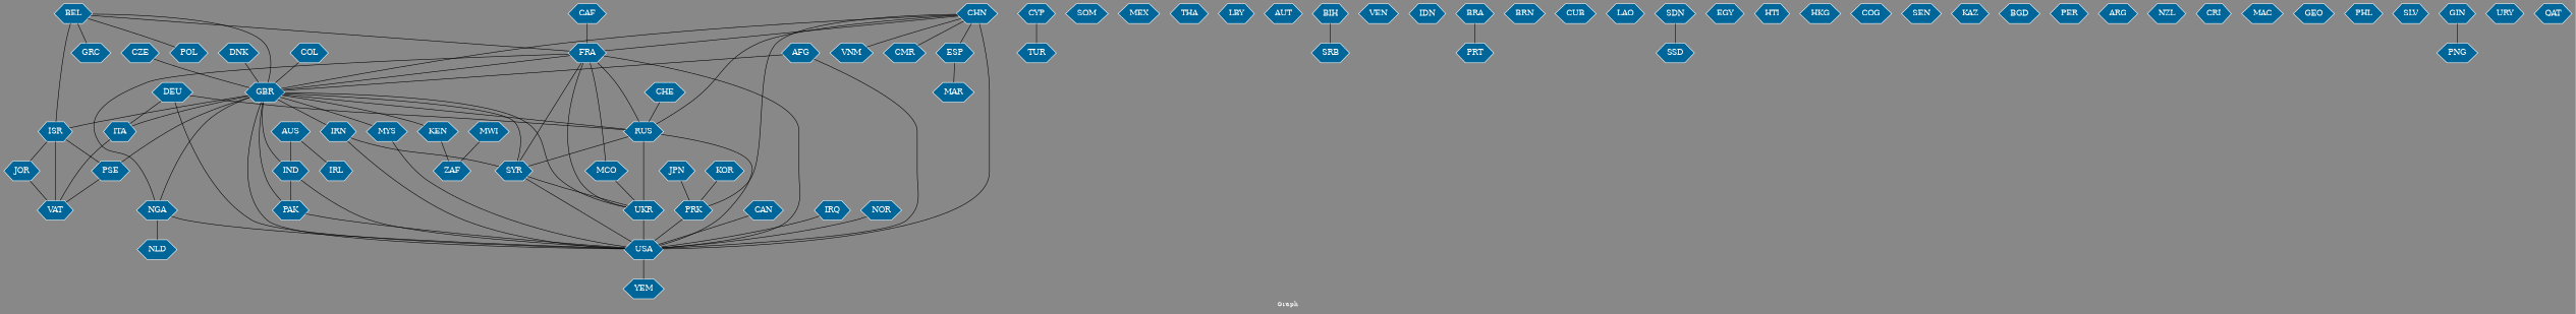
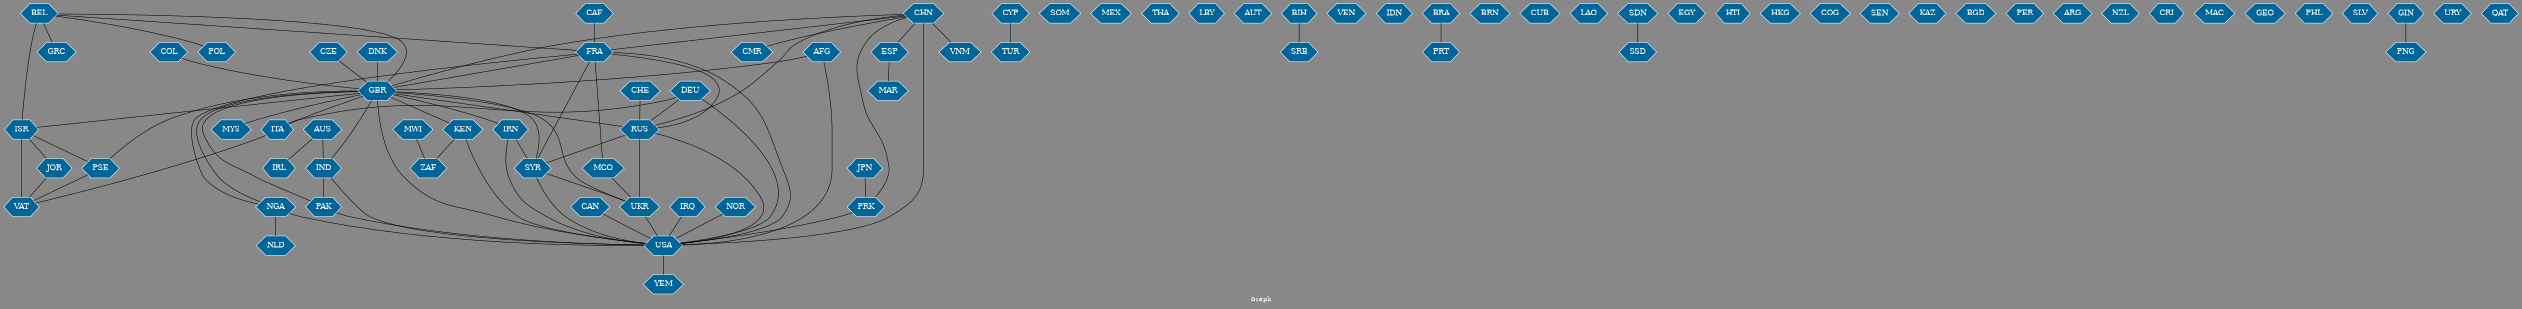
  graph {
    bgcolor="#888888"
    fontcolor=white
    fontname="DejaVu Serif"
    fontsize=12
    label="Graph"
    node [color=white fillcolor="#006699" fontcolor=white fontname="DejaVu Serif" shape=hexagon style=filled]
    edge [arrowhead=open color=black fontcolor=white fontname="DejaVu Serif" fontsize=12 weight=1]
    n1 [label=POL]
    n2 [label=BEL]
    n3 [label=ISR]
    n4 [label=FRA]
    n5 [label=GBR]
    n6 [label=GRC]
    n7 [label=VAT]
    n8 [label=PSE]
    n9 [label=JOR]
    n10 [label=USA]
    n11 [label=RUS]
    n12 [label=UKR]
    n13 [label=SYR]
    n14 [label=NGA]
    n15 [label=MCO]
    n16 [label=IND]
    n17 [label=PAK]
    n18 [label=ITA]
    n19 [label=KEN]
    n20 [label=MYS]
    n21 [label=IRN]
    n22 [label=ZAF]
    n23 [label=YEM]
    n24 [label=TUR]
    n25 [label=NLD]
    n26 [label=CHN]
    n27 [label=PRK]
    n28 [label=ESP]
    n29 [label=VNM]
    n30 [label=CMR]
    n31 [label=MAR]
    n32 [label=SOM]
    n33 [label=MEX]
    n34 [label=THA]
    n35 [label=LBY]
    n36 [label=AUT]
    n37 [label=COL]
    n38 [label=BIH]
    n39 [label=SRB]
    n40 [label=AUS]
    n41 [label=IRL]
-   n42 [label=KOR]
    n43 [label=DEU]
    n44 [label=VEN]
    n45 [label=IDN]
    n46 [label=BRA]
    n47 [label=PRT]
    n48 [label=BRN]
    n49 [label=CUB]
    n50 [label=CAN]
    n51 [label=AFG]
    n52 [label=LAO]
    n53 [label=SDN]
    n54 [label=SSD]
    n55 [label=EGY]
    n56 [label=HTI]
    n57 [label=HKG]
    n58 [label=COG]
    n59 [label=SEN]
    n60 [label=CHE]
    n61 [label=IRQ]
    n62 [label=KAZ]
    n63 [label=BGD]
    n64 [label=CZE]
    n65 [label=NOR]
    n66 [label=JPN]
    n67 [label=CAF]
    n68 [label=PER]
    n69 [label=ARG]
    n70 [label=MWI]
    n71 [label=NZL]
    n72 [label=CRI]
    n73 [label=MAC]
    n74 [label=GEO]
    n75 [label=PHL]
    n76 [label=DNK]
    n77 [label=CYP]
    n78 [label=SLV]
    n79 [label=GIN]
    n80 [label=PNG]
    n81 [label=URY]
    n82 [label=QAT]
    n2 -- n1
    n2 -- n3 [weight=4]
    n2 -- n4
    n2 -- n5
    n2 -- n6
    n3 -- n7 [weight=12]
    n3 -- n8 [weight=3]
    n3 -- n9 [weight=2]
    n4 -- n5
    n4 -- n10 [weight=2]
    n4 -- n11
-   n4 -- n12
    n4 -- n13 [weight=2]
    n4 -- n14
    n4 -- n15
    n5 -- n3
    n5 -- n8
    n5 -- n10 [weight=9]
    n5 -- n11 [weight=2]
    n5 -- n12
    n5 -- n13
    n5 -- n14 [weight=4]
    n5 -- n16
    n5 -- n17
    n5 -- n18
    n5 -- n19 [weight=7]
    n5 -- n20 [weight=3]
    n5 -- n21 [weight=2]
    n8 -- n7 [weight=2]
    n9 -- n7 [weight=2]
    n10 -- n23
    n11 -- n10 [weight=8]
    n11 -- n12 [weight=55]
    n11 -- n13
    n12 -- n10 [weight=7]
    n13 -- n10 [weight=2]
    n13 -- n12
    n14 -- n10 [weight=10]
    n14 -- n25
    n15 -- n12 [weight=5]
    n16 -- n10
    n16 -- n17 [weight=2]
    n17 -- n10 [weight=2]
    n18 -- n7
    n19 -- n22
-   n20 -- n10
+   n19 -- n10
    n21 -- n10
    n21 -- n13
    n26 -- n4
    n26 -- n5
    n26 -- n10 [weight=11]
    n26 -- n11 [weight=4]
    n26 -- n27
    n26 -- n28
    n26 -- n29
    n26 -- n30 [weight=2]
    n27 -- n10 [weight=2]
    n28 -- n31
    n37 -- n5
    n38 -- n39 [weight=4]
    n40 -- n16 [weight=2]
    n40 -- n41
-   n42 -- n27 [weight=5]
    n43 -- n10 [weight=2]
    n43 -- n11 [weight=3]
    n43 -- n18 [weight=2]
    n46 -- n47
    n50 -- n10
    n51 -- n5
    n51 -- n10 [weight=7]
    n53 -- n54 [weight=4]
    n60 -- n11
    n61 -- n10
    n64 -- n5 [weight=2]
    n65 -- n10
    n66 -- n27
    n67 -- n4
    n70 -- n22
    n76 -- n5
    n77 -- n24
    n79 -- n80
  }
